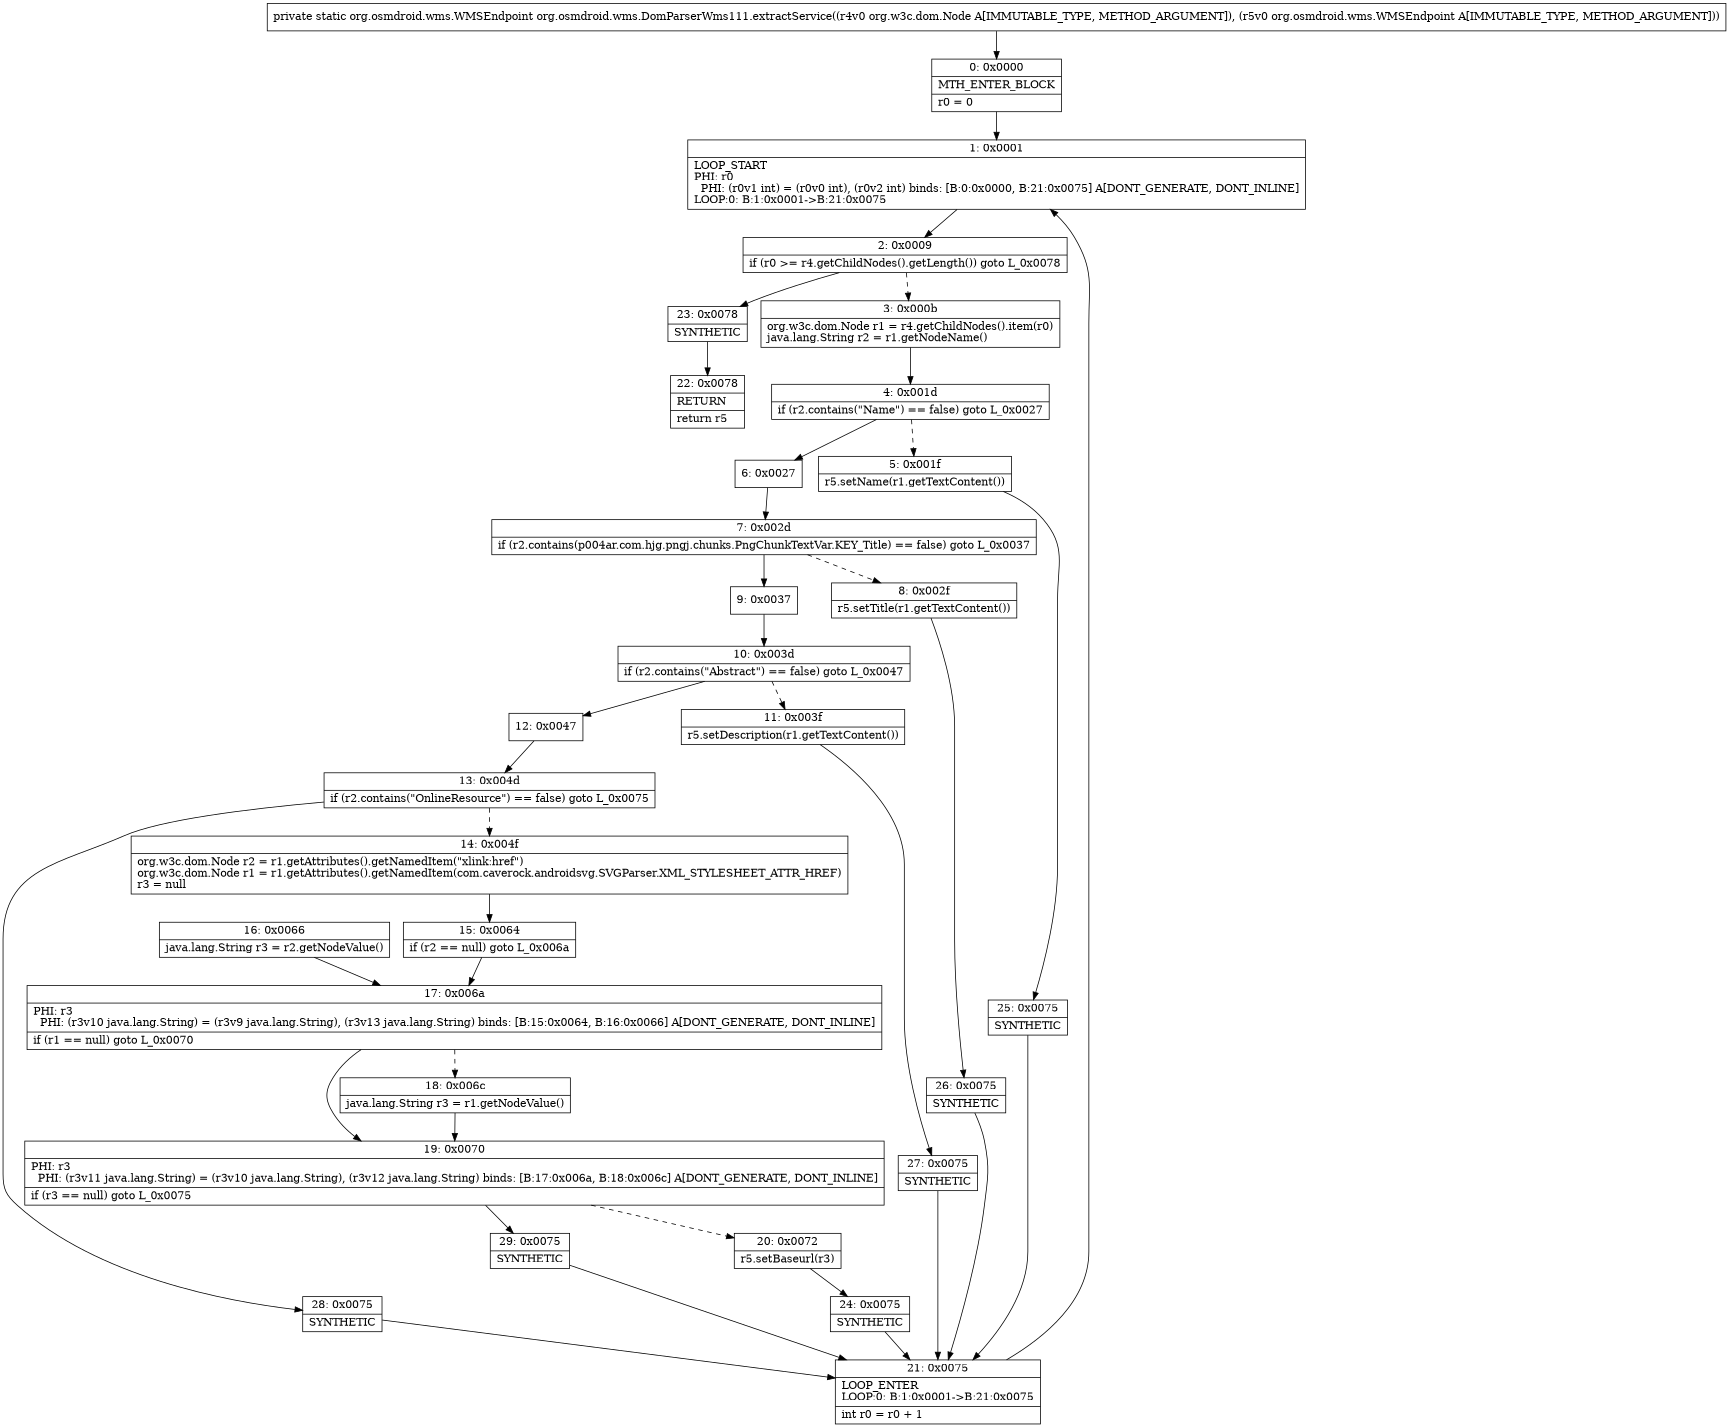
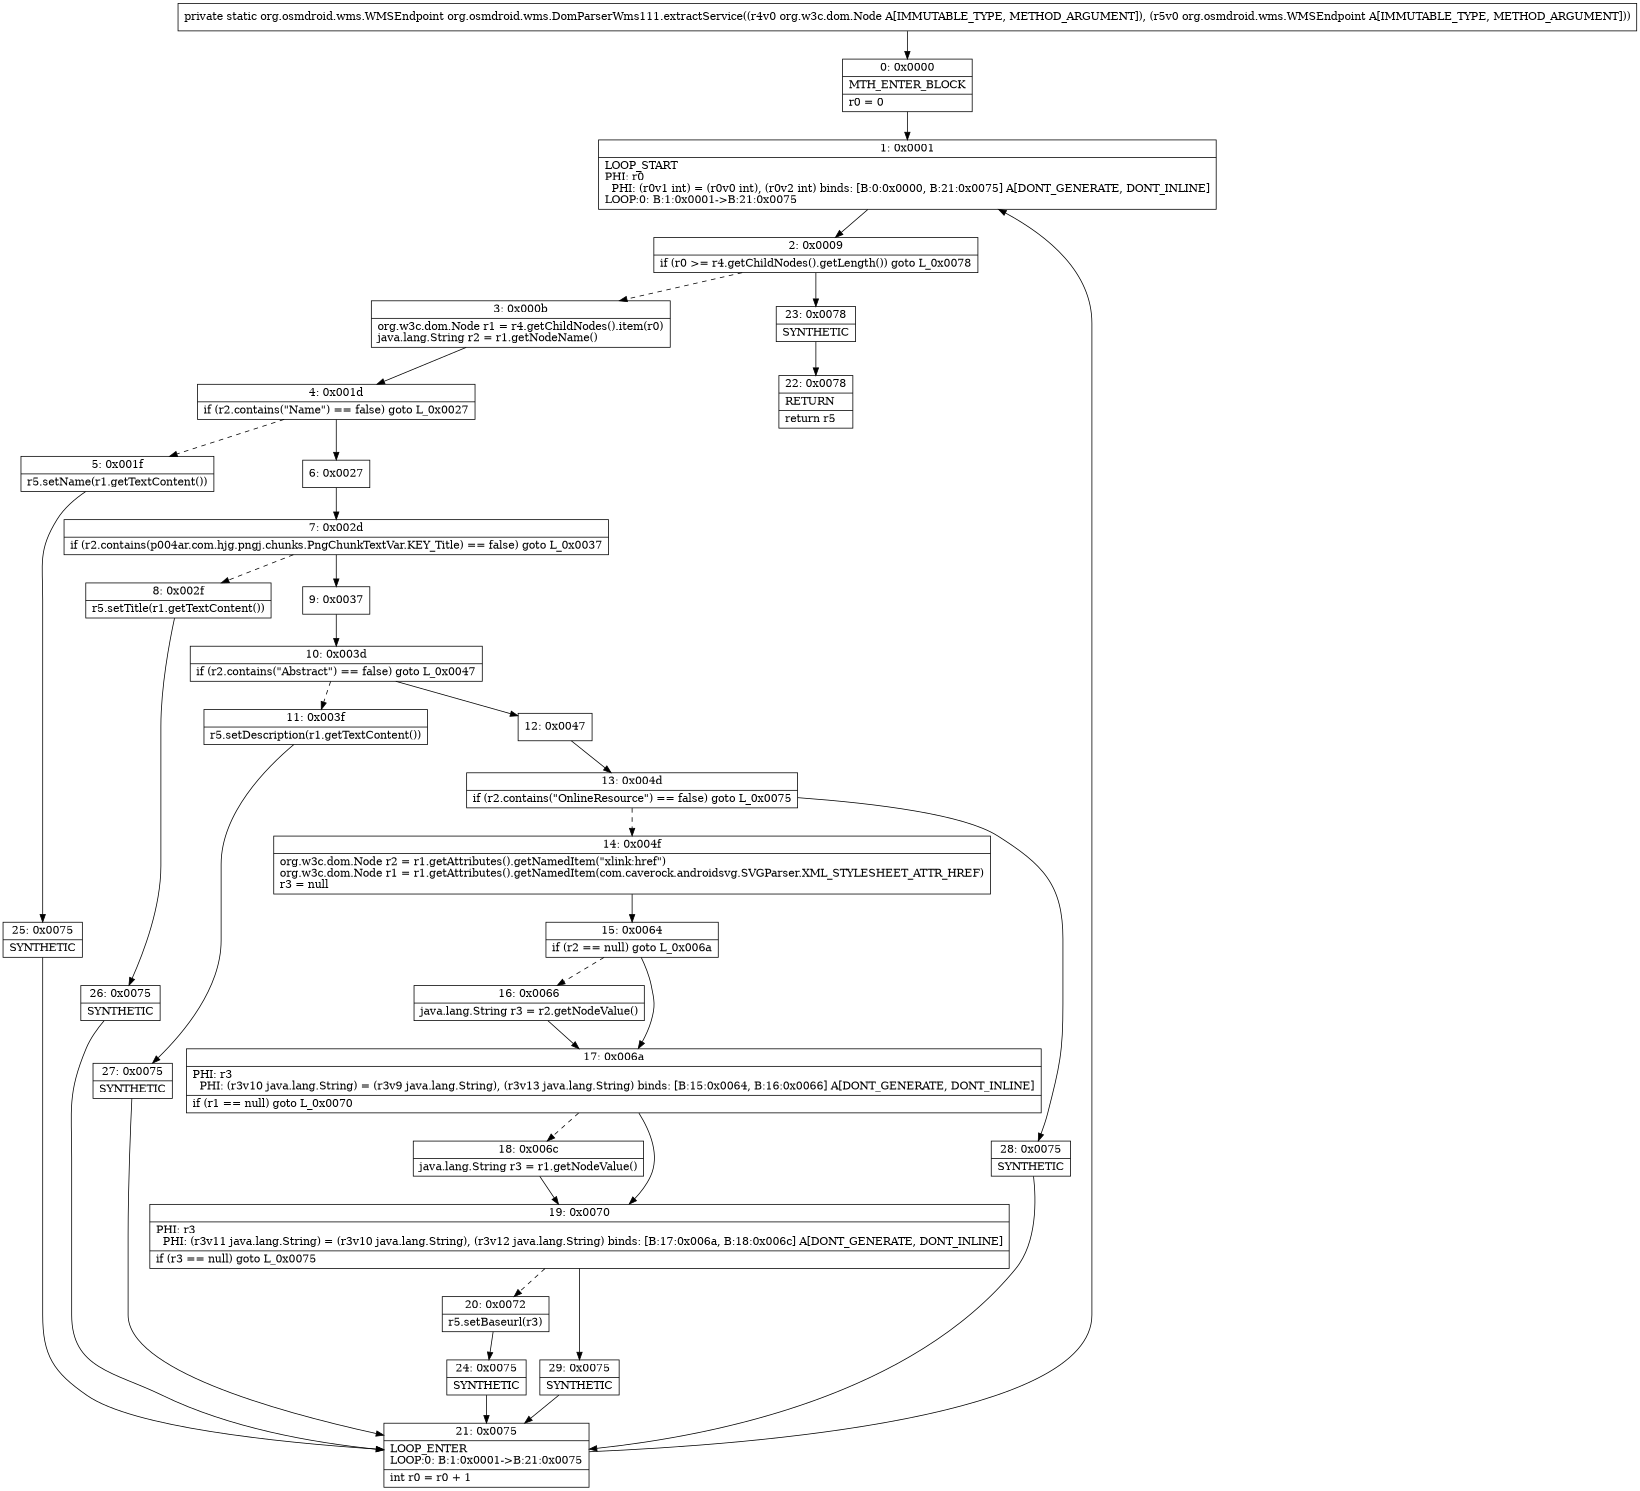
  digraph {
    node [shape=record]
    n1 [label="{0\:\ 0x0000|MTH_ENTER_BLOCK\l|r0 = 0\l}"]
    n2 [label="{1\:\ 0x0001|LOOP_START\lPHI: r0 \l  PHI: (r0v1 int) = (r0v0 int), (r0v2 int) binds: [B:0:0x0000, B:21:0x0075] A[DONT_GENERATE, DONT_INLINE]\lLOOP:0: B:1:0x0001\-\>B:21:0x0075\l}"]
    n3 [label="{2\:\ 0x0009|if (r0 \>= r4.getChildNodes().getLength()) goto L_0x0078\l}"]
    n4 [label="{3\:\ 0x000b|org.w3c.dom.Node r1 = r4.getChildNodes().item(r0)\ljava.lang.String r2 = r1.getNodeName()\l}"]
    n5 [label="{23\:\ 0x0078|SYNTHETIC\l}"]
    n6 [label="{4\:\ 0x001d|if (r2.contains(\"Name\") == false) goto L_0x0027\l}"]
    n7 [label="{22\:\ 0x0078|RETURN\l|return r5\l}"]
    n8 [label="{5\:\ 0x001f|r5.setName(r1.getTextContent())\l}"]
    n9 [label="{6\:\ 0x0027}"]
    n10 [label="{25\:\ 0x0075|SYNTHETIC\l}"]
    n11 [label="{7\:\ 0x002d|if (r2.contains(p004ar.com.hjg.pngj.chunks.PngChunkTextVar.KEY_Title) == false) goto L_0x0037\l}"]
    n12 [label="{21\:\ 0x0075|LOOP_ENTER\lLOOP:0: B:1:0x0001\-\>B:21:0x0075\l|int r0 = r0 + 1\l}"]
    n13 [label="{8\:\ 0x002f|r5.setTitle(r1.getTextContent())\l}"]
    n14 [label="{9\:\ 0x0037}"]
    n15 [label="{26\:\ 0x0075|SYNTHETIC\l}"]
    n16 [label="{10\:\ 0x003d|if (r2.contains(\"Abstract\") == false) goto L_0x0047\l}"]
    n17 [label="{11\:\ 0x003f|r5.setDescription(r1.getTextContent())\l}"]
    n18 [label="{12\:\ 0x0047}"]
    n19 [label="{27\:\ 0x0075|SYNTHETIC\l}"]
    n20 [label="{13\:\ 0x004d|if (r2.contains(\"OnlineResource\") == false) goto L_0x0075\l}"]
    n21 [label="{14\:\ 0x004f|org.w3c.dom.Node r2 = r1.getAttributes().getNamedItem(\"xlink:href\")\lorg.w3c.dom.Node r1 = r1.getAttributes().getNamedItem(com.caverock.androidsvg.SVGParser.XML_STYLESHEET_ATTR_HREF)\lr3 = null\l}"]
    n22 [label="{28\:\ 0x0075|SYNTHETIC\l}"]
    n23 [label="{15\:\ 0x0064|if (r2 == null) goto L_0x006a\l}"]
    n24 [label="{16\:\ 0x0066|java.lang.String r3 = r2.getNodeValue()\l}"]
    n25 [label="{17\:\ 0x006a|PHI: r3 \l  PHI: (r3v10 java.lang.String) = (r3v9 java.lang.String), (r3v13 java.lang.String) binds: [B:15:0x0064, B:16:0x0066] A[DONT_GENERATE, DONT_INLINE]\l|if (r1 == null) goto L_0x0070\l}"]
    n26 [label="{18\:\ 0x006c|java.lang.String r3 = r1.getNodeValue()\l}"]
    n27 [label="{19\:\ 0x0070|PHI: r3 \l  PHI: (r3v11 java.lang.String) = (r3v10 java.lang.String), (r3v12 java.lang.String) binds: [B:17:0x006a, B:18:0x006c] A[DONT_GENERATE, DONT_INLINE]\l|if (r3 == null) goto L_0x0075\l}"]
    n28 [label="{20\:\ 0x0072|r5.setBaseurl(r3)\l}"]
    n29 [label="{29\:\ 0x0075|SYNTHETIC\l}"]
    n30 [label="{24\:\ 0x0075|SYNTHETIC\l}"]
    n31 [label="{private static org.osmdroid.wms.WMSEndpoint org.osmdroid.wms.DomParserWms111.extractService((r4v0 org.w3c.dom.Node A[IMMUTABLE_TYPE, METHOD_ARGUMENT]), (r5v0 org.osmdroid.wms.WMSEndpoint A[IMMUTABLE_TYPE, METHOD_ARGUMENT])) }"]
    n1 -> n2
    n2 -> n3
    n3 -> n4 [style=dashed]
    n3 -> n5
    n4 -> n6
    n5 -> n7
    n6 -> n8 [style=dashed]
    n6 -> n9
    n8 -> n10
    n9 -> n11
    n10 -> n12
    n11 -> n13 [style=dashed]
    n11 -> n14
    n12 -> n2
    n13 -> n15
    n14 -> n16
    n15 -> n12
    n16 -> n17 [style=dashed]
    n16 -> n18
    n17 -> n19
    n18 -> n20
    n19 -> n12
    n20 -> n21 [style=dashed]
    n20 -> n22
    n21 -> n23
    n22 -> n12
+   n23 -> n24 [style=dashed]
    n23 -> n25
    n24 -> n25
    n25 -> n26 [style=dashed]
    n25 -> n27
    n26 -> n27
    n27 -> n28 [style=dashed]
    n27 -> n29
    n28 -> n30
    n29 -> n12
    n30 -> n12
    n31 -> n1
  }
